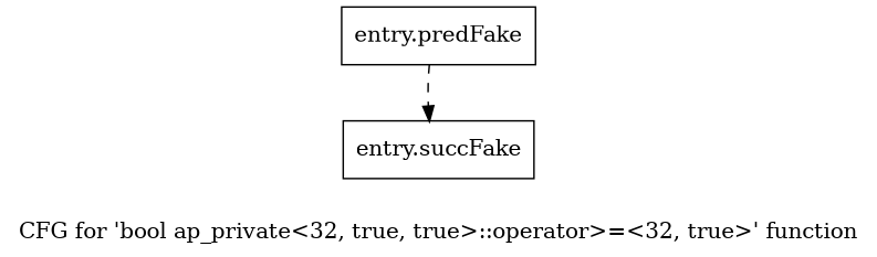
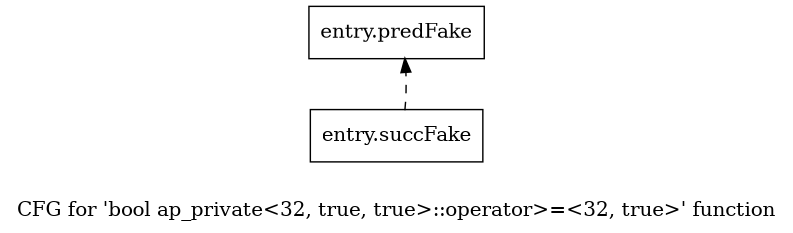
  digraph {
    label="CFG for 'bool ap_private\<32, true, true\>::operator\>=\<32, true\>' function"
    node [shape=record]
    n1 [label="{entry.predFake}"]
    n2 [filename="/home/omerfaruk/tools/Xilinx/Vitis_HLS/2023.2/include/etc/ap_private.h" label="{entry.succFake}" linenumber=2811]
-   n1 -> n2 [execusionnum=0 filename="/home/omerfaruk/tools/Xilinx/Vitis_HLS/2023.2/include/etc/ap_private.h" style=dashed]
+   n2 -> n1 [execusionnum=0 filename="/home/omerfaruk/tools/Xilinx/Vitis_HLS/2023.2/include/etc/ap_private.h" style=dashed]
  }
